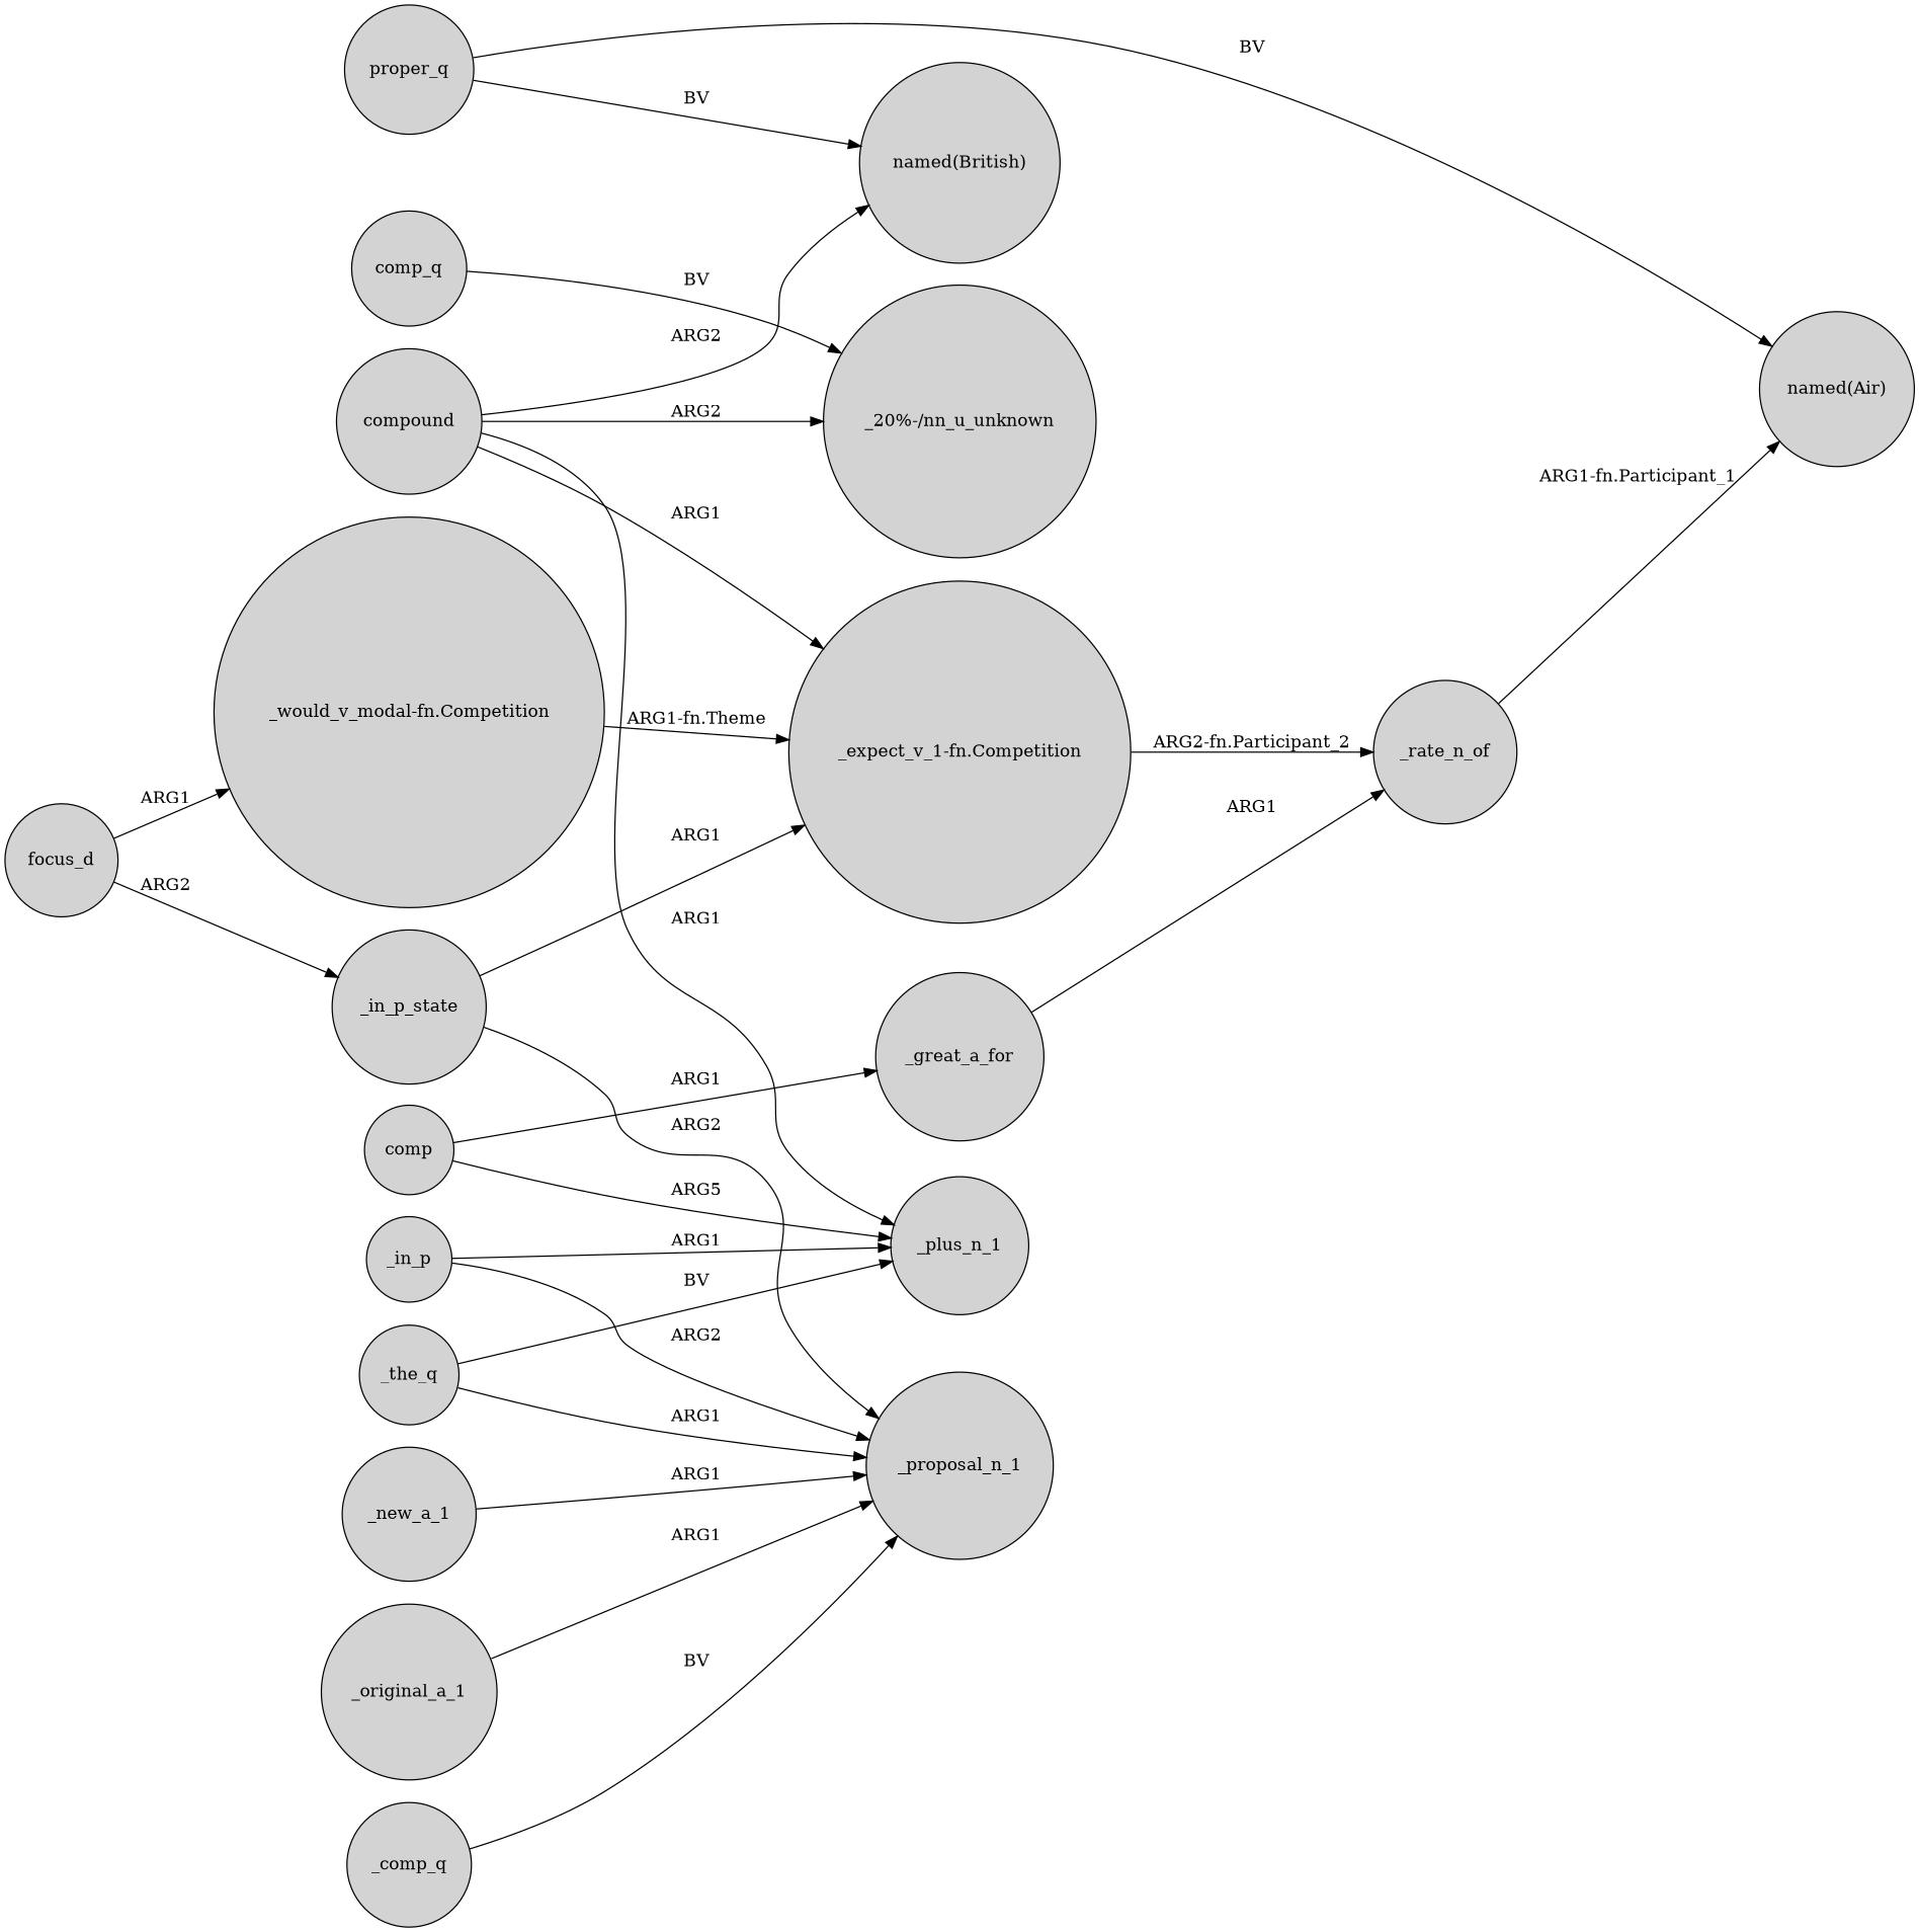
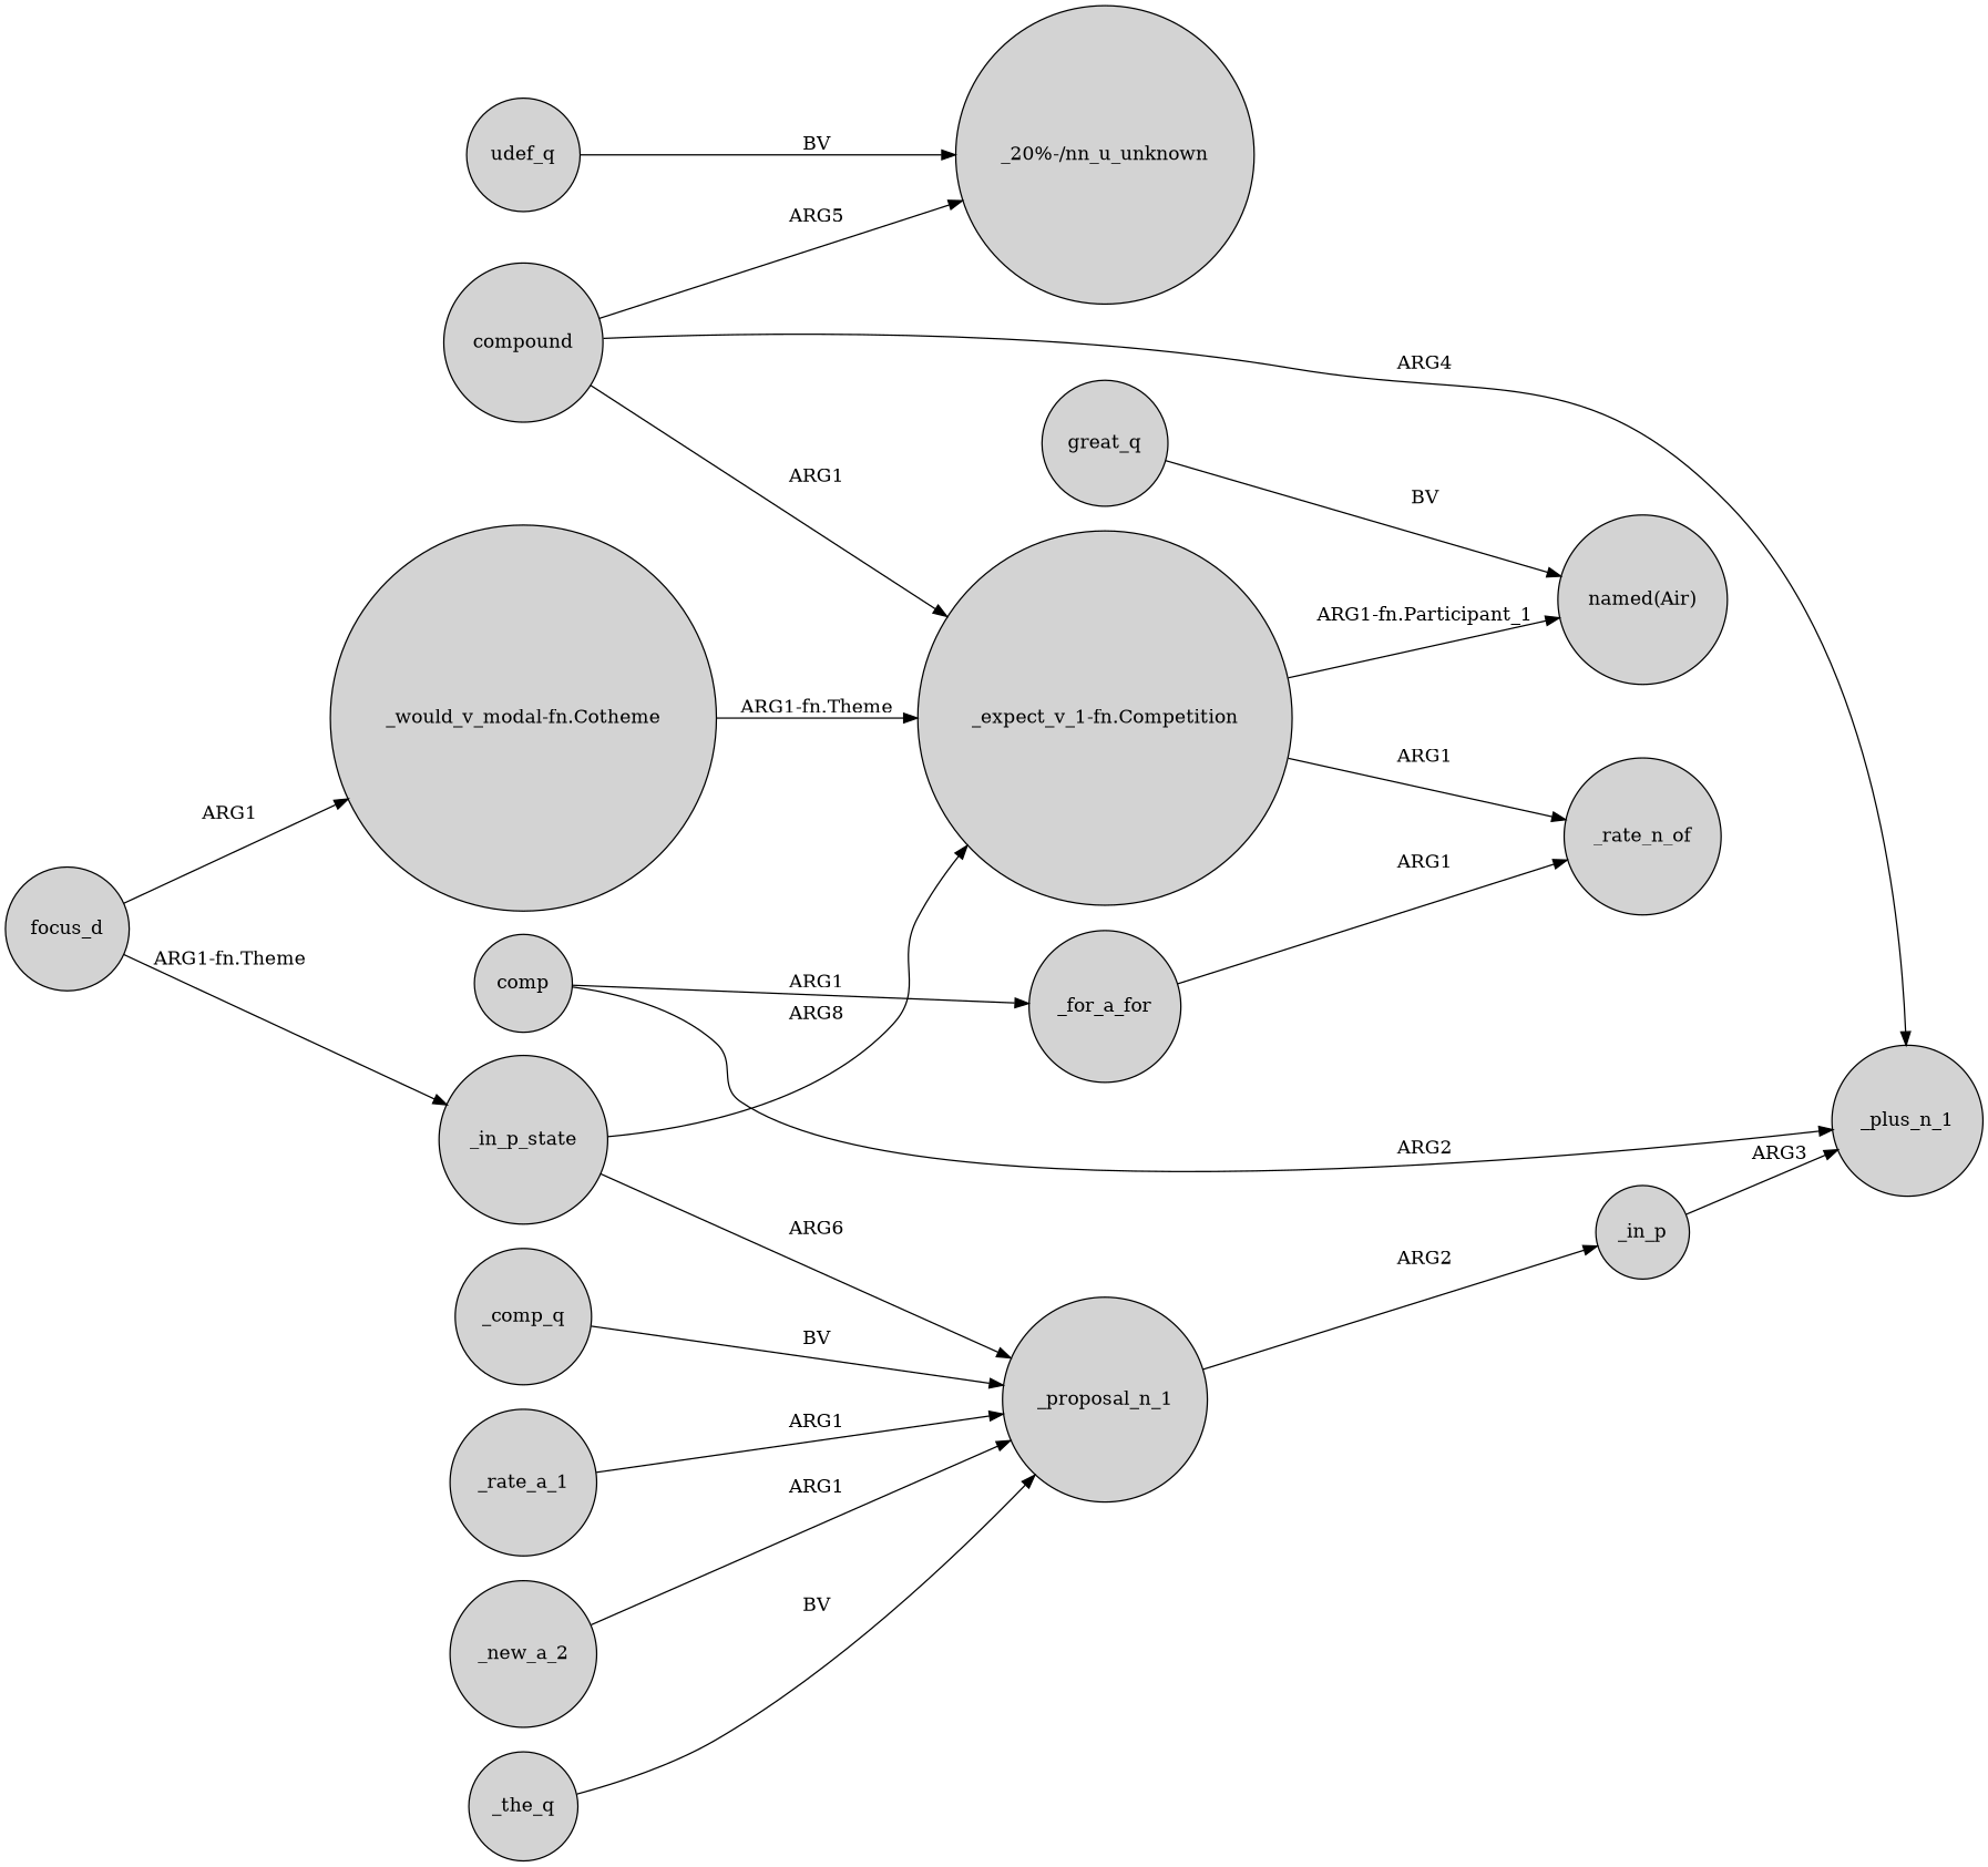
  digraph {
    rankdir=LR
    node [shape=circle style=filled]
-   proper_q
-   "named(British)"
+   proper_q [label=great_q]
    "named(Air)"
    focus_d
    _in_p_state
-   "_would_v_modal-fn.Cotheme" [label="_would_v_modal-fn.Competition"]
+   "_would_v_modal-fn.Cotheme"
    "_expect_v_1-fn.Competition"
    _proposal_n_1
    _rate_n_of
    compound
    _plus_n_1
    "_20%-/nn_u_unknown"
    _in_p
    comp
-   _great_a_for
+   _great_a_for [label=_for_a_for]
    _the_q
    n17 [label=_comp_q]
-   _original_a_1
-   udef_q [label=comp_q]
-   _new_a_1
-   proper_q -> "named(British)" [label=BV]
+   _original_a_1 [label=_rate_a_1]
+   udef_q
+   _new_a_1 [label=_new_a_2]
    proper_q -> "named(Air)" [label=BV]
-   focus_d -> _in_p_state [label=ARG2]
+   focus_d -> _in_p_state [label="ARG1-fn.Theme"]
    focus_d -> "_would_v_modal-fn.Cotheme" [label=ARG1]
-   _in_p_state -> "_expect_v_1-fn.Competition" [label=ARG1]
-   _in_p_state -> _proposal_n_1 [label=ARG2]
+   _in_p_state -> "_expect_v_1-fn.Competition" [label=ARG8]
+   _in_p_state -> _proposal_n_1 [label=ARG6]
    "_would_v_modal-fn.Cotheme" -> "_expect_v_1-fn.Competition" [label="ARG1-fn.Theme"]
-   _rate_n_of -> "named(Air)" [label="ARG1-fn.Participant_1"]
-   "_expect_v_1-fn.Competition" -> _rate_n_of [label="ARG2-fn.Participant_2"]
-   compound -> "named(British)" [label=ARG2]
+   "_expect_v_1-fn.Competition" -> "named(Air)" [label="ARG1-fn.Participant_1"]
+   "_expect_v_1-fn.Competition" -> _rate_n_of [label=ARG1]
    compound -> "_expect_v_1-fn.Competition" [label=ARG1]
-   compound -> _plus_n_1 [label=ARG1]
-   compound -> "_20%-/nn_u_unknown" [label=ARG2]
-   _in_p -> _proposal_n_1 [label=ARG2]
-   _in_p -> _plus_n_1 [label=ARG1]
-   comp -> _plus_n_1 [label=ARG5]
+   compound -> _plus_n_1 [label=ARG4]
+   compound -> "_20%-/nn_u_unknown" [label=ARG5]
+   _proposal_n_1 -> _in_p [label=ARG2]
+   _in_p -> _plus_n_1 [label=ARG3]
+   comp -> _plus_n_1 [label=ARG2]
    comp -> _great_a_for [label=ARG1]
    _great_a_for -> _rate_n_of [label=ARG1]
-   _the_q -> _proposal_n_1 [label=ARG1]
-   _the_q -> _plus_n_1 [label=BV]
+   _the_q -> _proposal_n_1 [label=BV]
    n17 -> _proposal_n_1 [label=BV]
    _original_a_1 -> _proposal_n_1 [label=ARG1]
    udef_q -> "_20%-/nn_u_unknown" [label=BV]
    _new_a_1 -> _proposal_n_1 [label=ARG1]
  }
